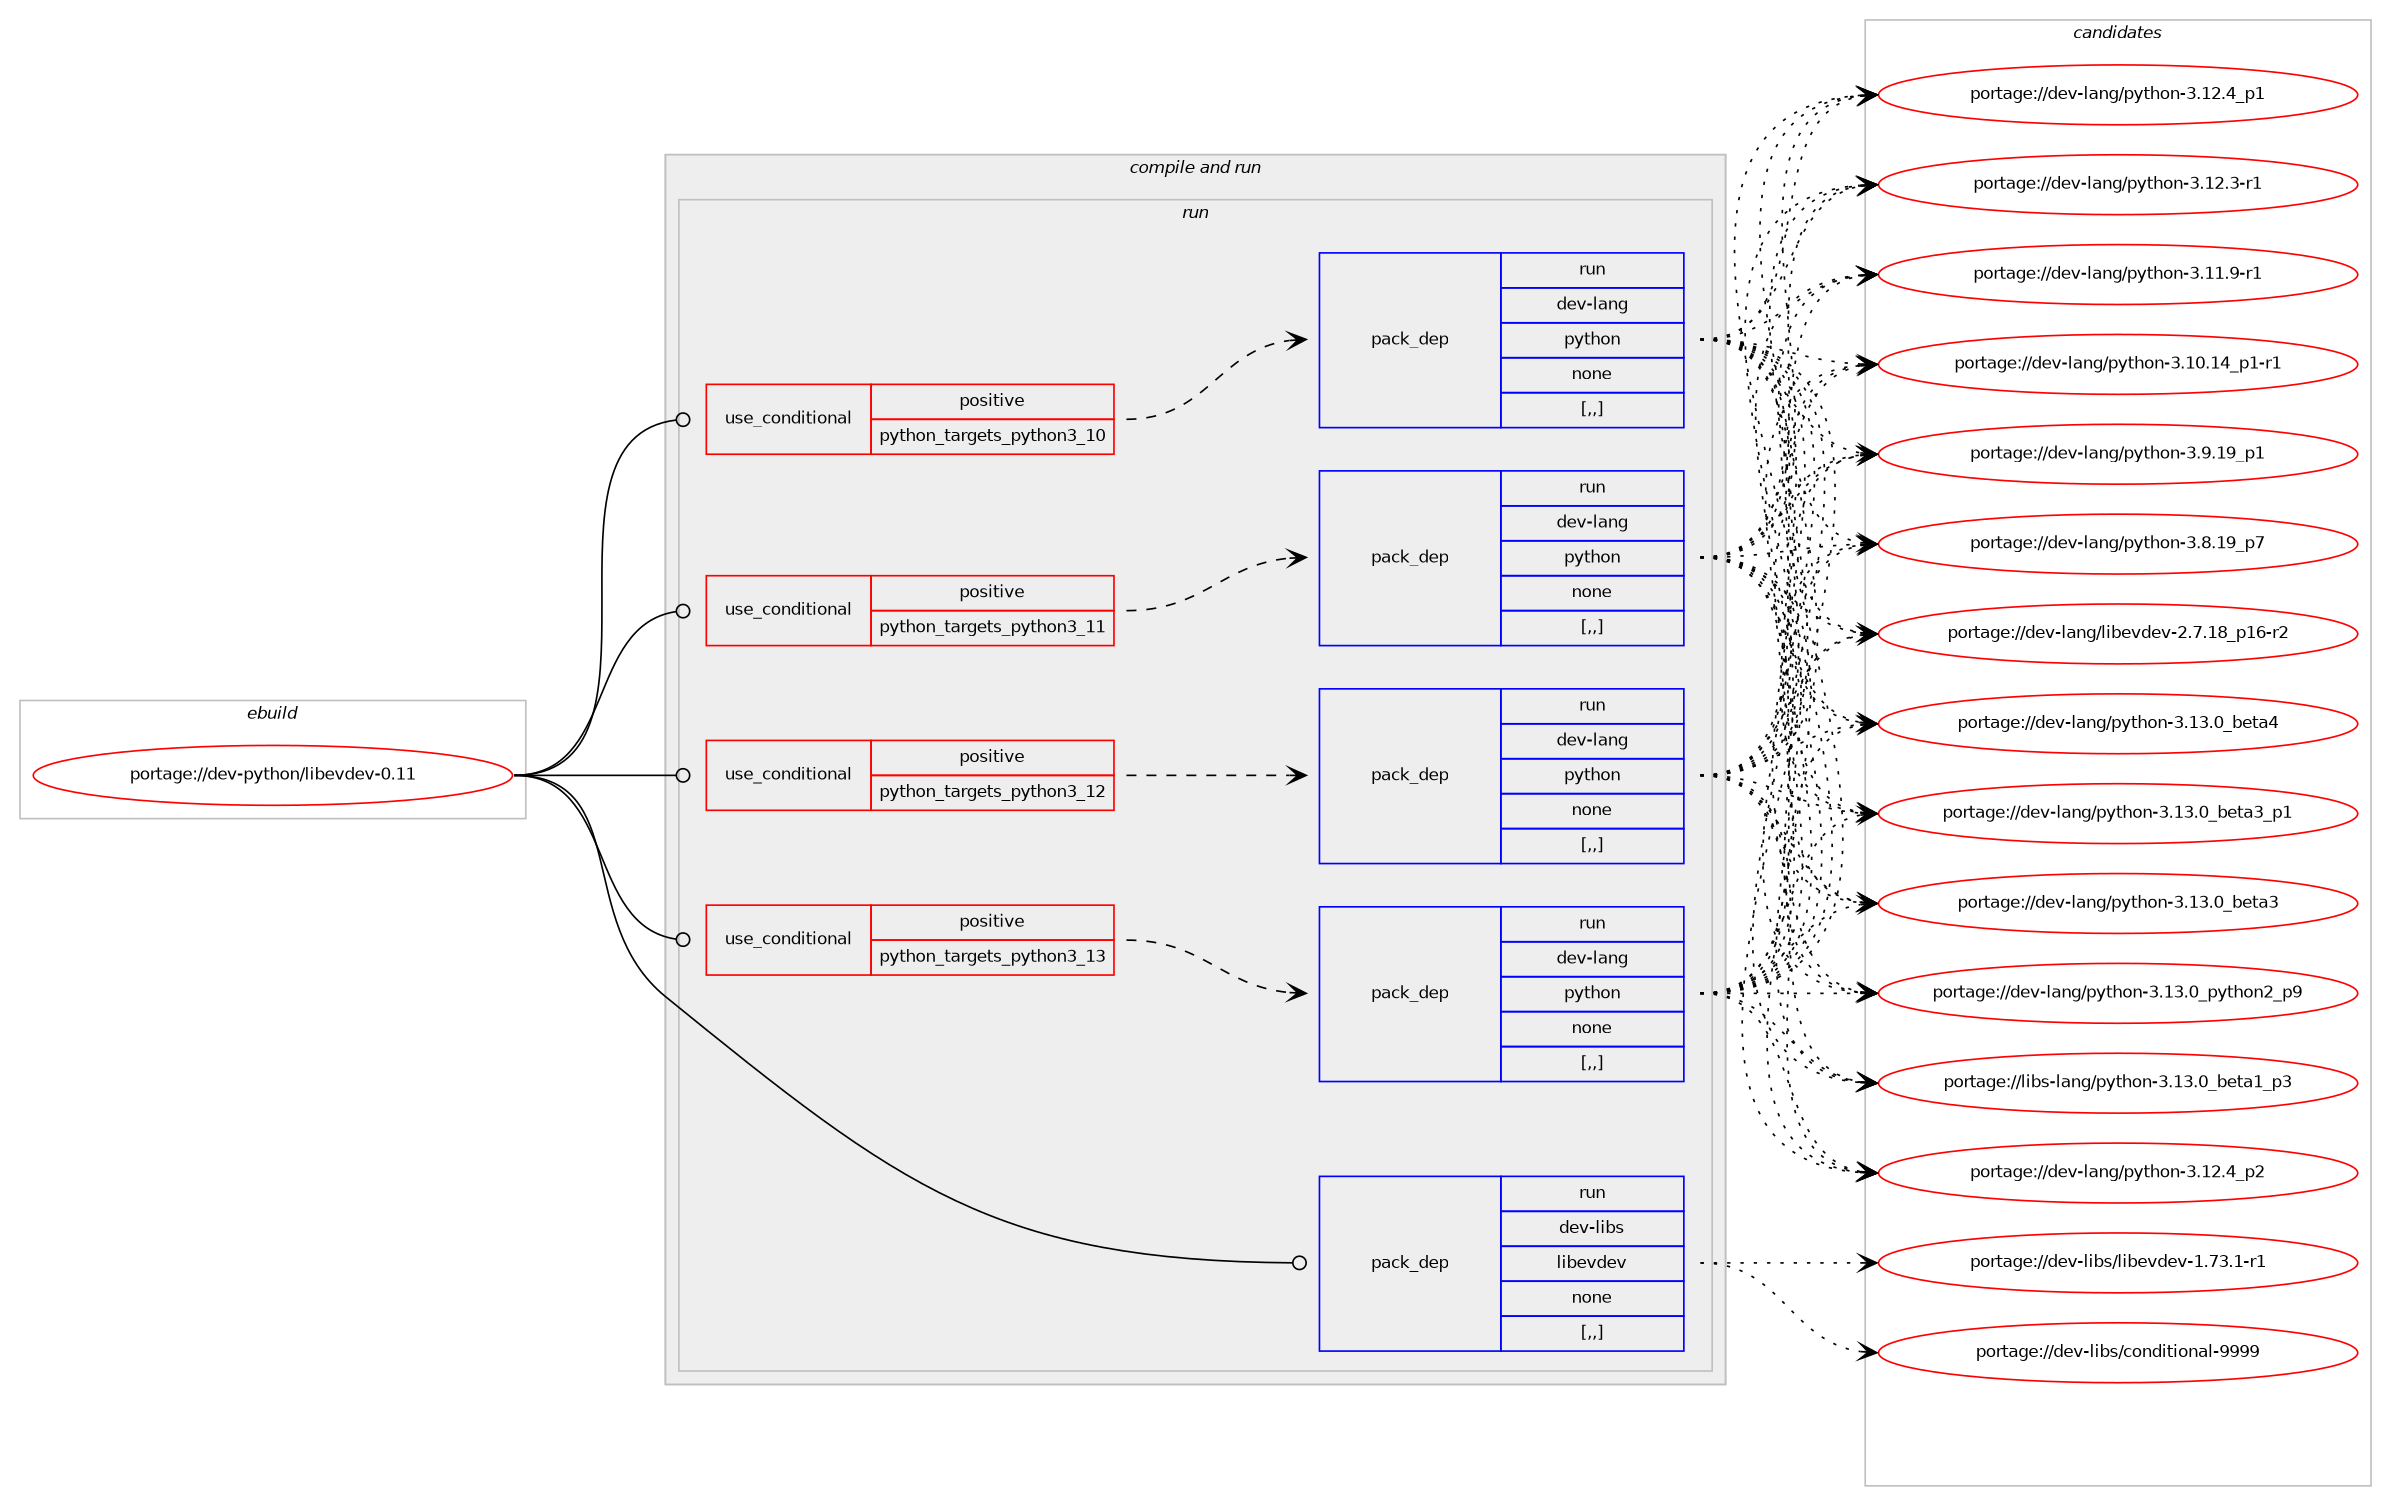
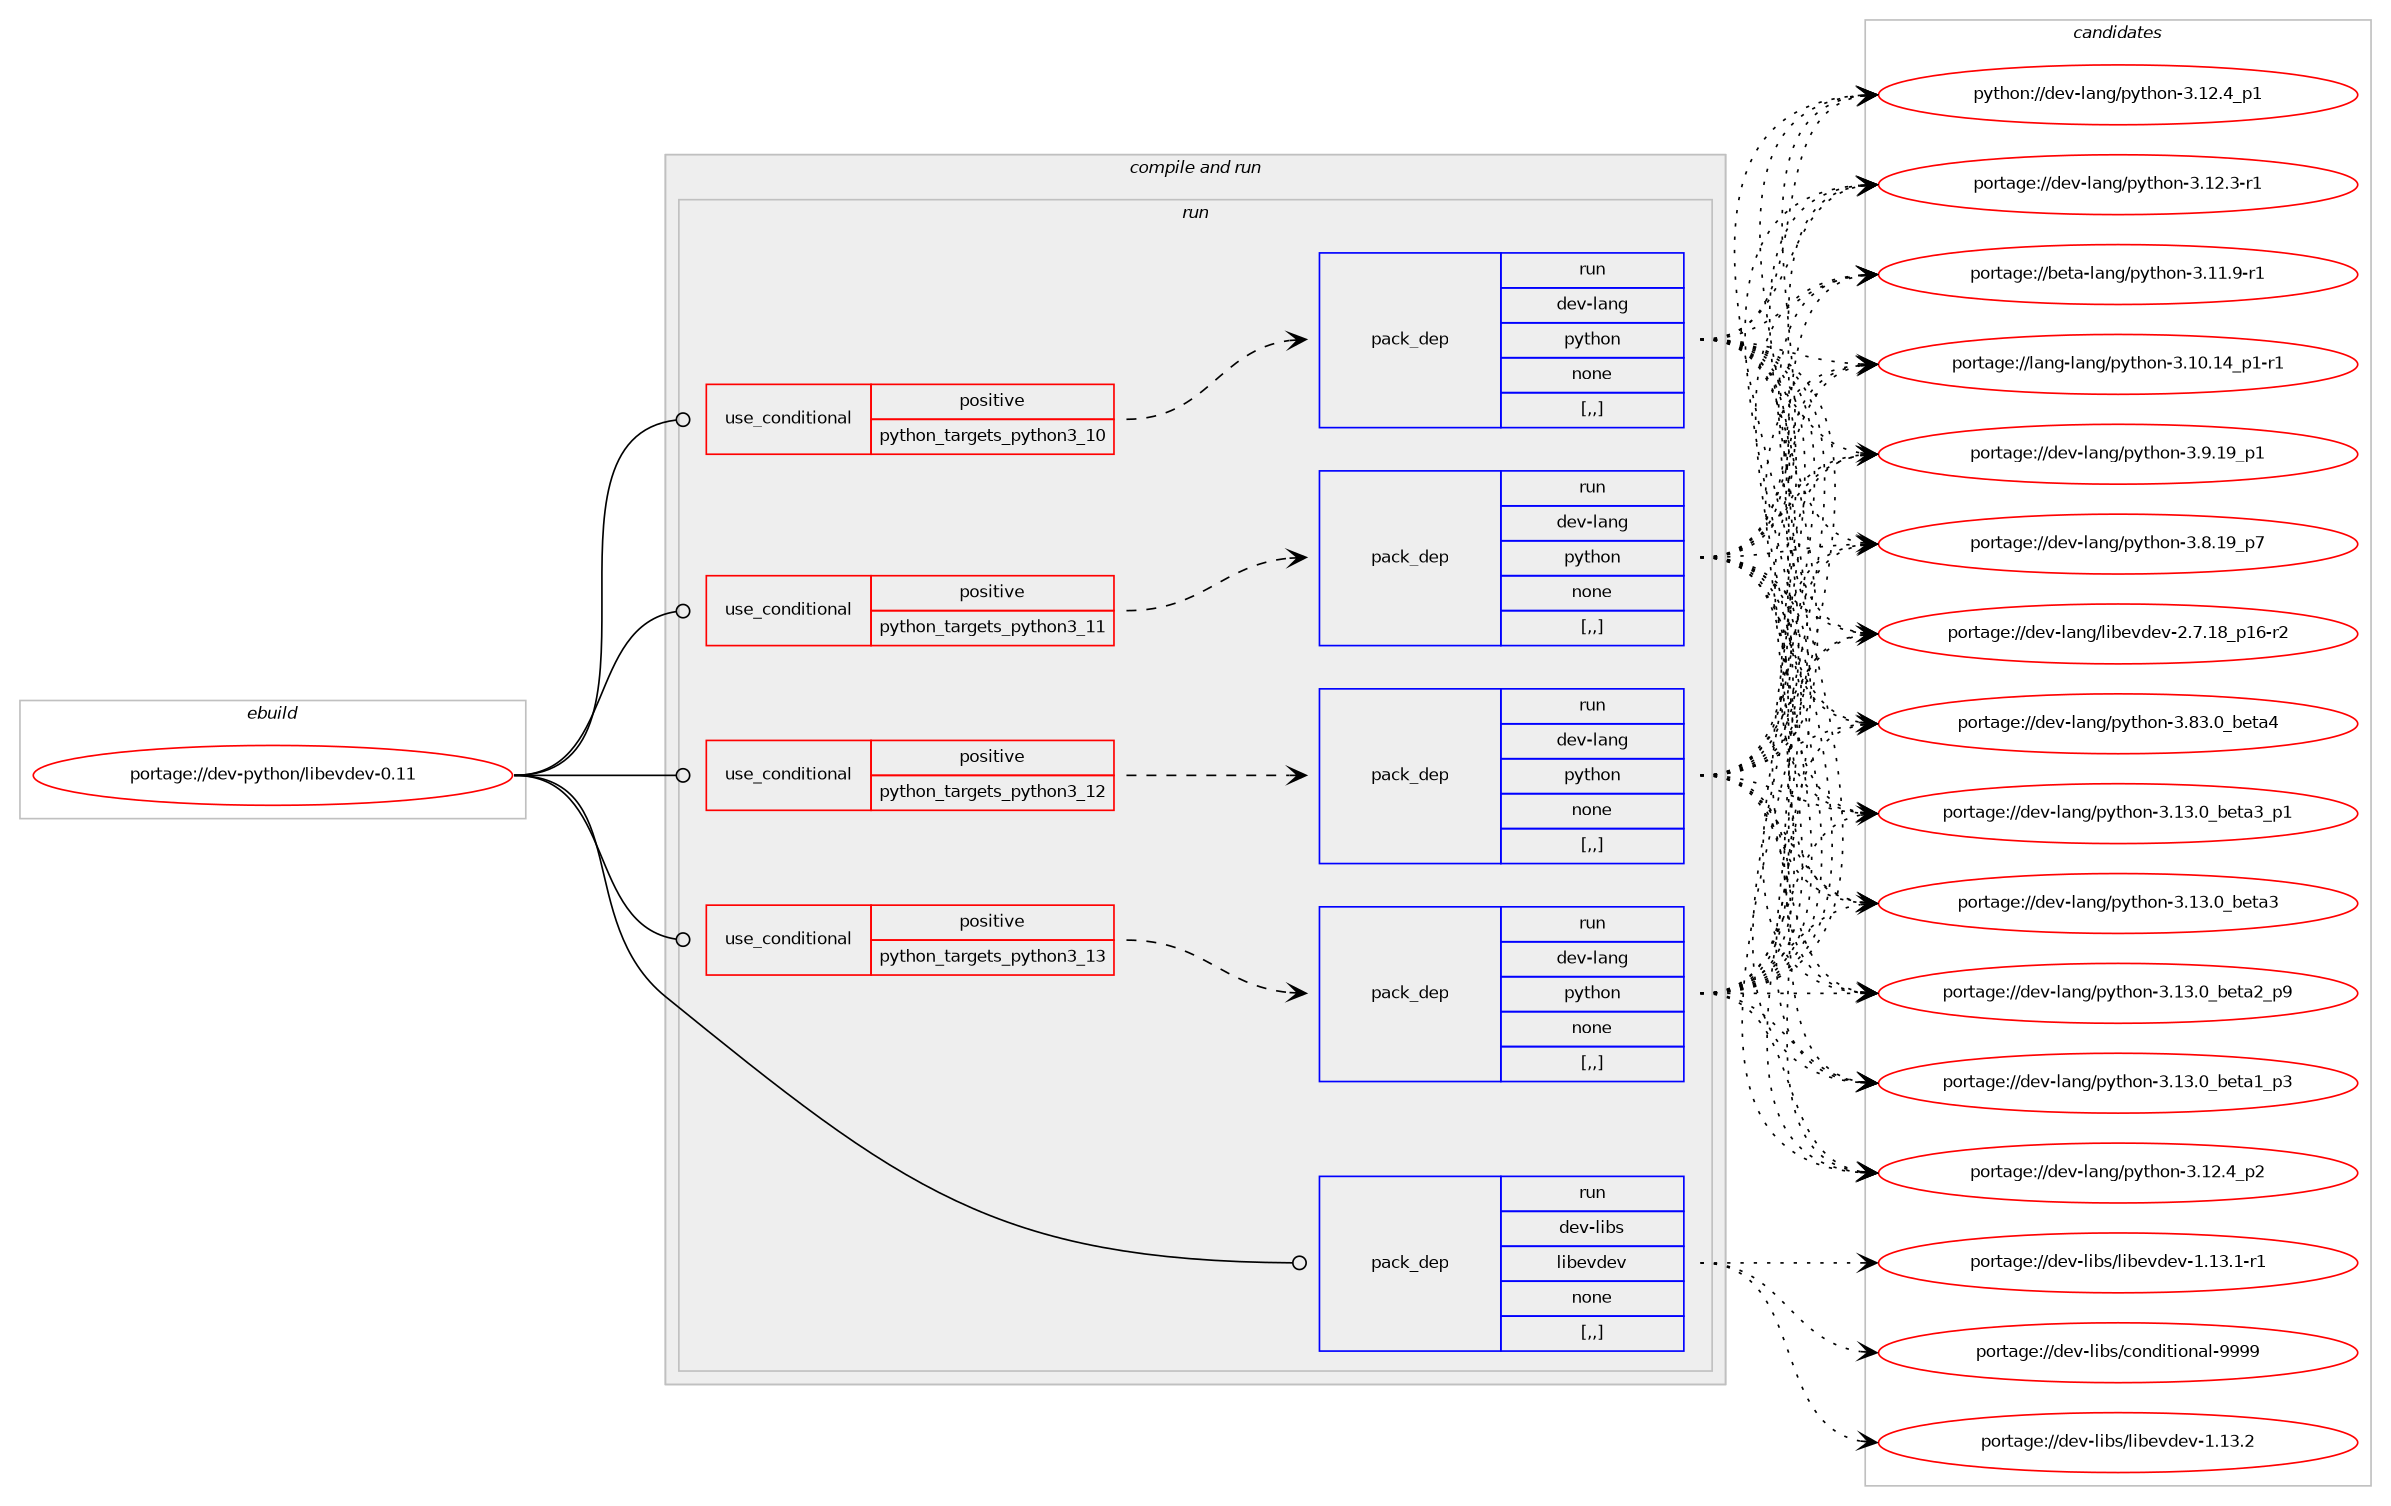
  digraph {
    compound=true
    concentrate=true
    fontname=Helvetica
    fontsize=10
    newrank=true
    rankdir=LR
    ranksep=1.5
    node [color=red fontname=Helvetica fontsize=10]
    edge [arrowhead=vee headport=w style=dotted tailport=e weight=100]
    n1 [label="portage://dev-python/libevdev-0.11" width=4]
    n2 [color=blue label=<<TABLE BORDER="0" CELLBORDER="1" CELLSPACING="0" CELLPADDING="4" WIDTH="220"><TR><TD ROWSPAN="6" CELLPADDING="30">pack_dep</TD></TR><TR><TD WIDTH="110">run</TD></TR><TR><TD>dev-lang</TD></TR><TR><TD>python</TD></TR><TR><TD>none</TD></TR><TR><TD>[,,]</TD></TR></TABLE>> shape=none]
    n3 [label=<<TABLE BORDER="0" CELLBORDER="1" CELLSPACING="0" CELLPADDING="4"><TR><TD ROWSPAN="3" CELLPADDING="10">use_conditional</TD></TR><TR><TD>positive</TD></TR><TR><TD>python_targets_python3_10</TD></TR></TABLE>> shape=none]
    n4 [color=blue label=<<TABLE BORDER="0" CELLBORDER="1" CELLSPACING="0" CELLPADDING="4" WIDTH="220"><TR><TD ROWSPAN="6" CELLPADDING="30">pack_dep</TD></TR><TR><TD WIDTH="110">run</TD></TR><TR><TD>dev-lang</TD></TR><TR><TD>python</TD></TR><TR><TD>none</TD></TR><TR><TD>[,,]</TD></TR></TABLE>> shape=none]
    n5 [label=<<TABLE BORDER="0" CELLBORDER="1" CELLSPACING="0" CELLPADDING="4"><TR><TD ROWSPAN="3" CELLPADDING="10">use_conditional</TD></TR><TR><TD>positive</TD></TR><TR><TD>python_targets_python3_11</TD></TR></TABLE>> shape=none]
    n6 [color=blue label=<<TABLE BORDER="0" CELLBORDER="1" CELLSPACING="0" CELLPADDING="4" WIDTH="220"><TR><TD ROWSPAN="6" CELLPADDING="30">pack_dep</TD></TR><TR><TD WIDTH="110">run</TD></TR><TR><TD>dev-lang</TD></TR><TR><TD>python</TD></TR><TR><TD>none</TD></TR><TR><TD>[,,]</TD></TR></TABLE>> shape=none]
    n7 [label=<<TABLE BORDER="0" CELLBORDER="1" CELLSPACING="0" CELLPADDING="4"><TR><TD ROWSPAN="3" CELLPADDING="10">use_conditional</TD></TR><TR><TD>positive</TD></TR><TR><TD>python_targets_python3_12</TD></TR></TABLE>> shape=none]
    n8 [color=blue label=<<TABLE BORDER="0" CELLBORDER="1" CELLSPACING="0" CELLPADDING="4" WIDTH="220"><TR><TD ROWSPAN="6" CELLPADDING="30">pack_dep</TD></TR><TR><TD WIDTH="110">run</TD></TR><TR><TD>dev-lang</TD></TR><TR><TD>python</TD></TR><TR><TD>none</TD></TR><TR><TD>[,,]</TD></TR></TABLE>> shape=none]
    n9 [label=<<TABLE BORDER="0" CELLBORDER="1" CELLSPACING="0" CELLPADDING="4"><TR><TD ROWSPAN="3" CELLPADDING="10">use_conditional</TD></TR><TR><TD>positive</TD></TR><TR><TD>python_targets_python3_13</TD></TR></TABLE>> shape=none]
    n10 [color=blue label=<<TABLE BORDER="0" CELLBORDER="1" CELLSPACING="0" CELLPADDING="4" WIDTH="220"><TR><TD ROWSPAN="6" CELLPADDING="30">pack_dep</TD></TR><TR><TD WIDTH="110">run</TD></TR><TR><TD>dev-libs</TD></TR><TR><TD>libevdev</TD></TR><TR><TD>none</TD></TR><TR><TD>[,,]</TD></TR></TABLE>> shape=none]
-   n11 [label="portage://dev-lang/python-3.13.0_beta4" width=4]
+   n11 [label="portage://dev-lang/python-3.83.0_beta4" width=4]
    n12 [label="portage://dev-lang/python-3.13.0_beta3_p1" width=4]
    n13 [label="portage://dev-lang/python-3.13.0_beta3" width=4]
-   n14 [label="portage://dev-lang/python-3.13.0_python2_p9" width=4]
-   n15 [label="portage://libs-lang/python-3.13.0_beta1_p3" width=4]
+   n14 [label="portage://dev-lang/python-3.13.0_beta2_p9" width=4]
+   n15 [label="portage://dev-lang/python-3.13.0_beta1_p3" width=4]
    n16 [label="portage://dev-lang/python-3.12.4_p2" width=4]
-   n17 [label="portage://dev-lang/python-3.12.4_p1" width=4]
+   n17 [label="python://dev-lang/python-3.12.4_p1" width=4]
    n18 [label="portage://dev-lang/python-3.12.3-r1" width=4]
-   n19 [label="portage://dev-lang/python-3.11.9-r1" width=4]
-   n20 [label="portage://dev-lang/python-3.10.14_p1-r1" width=4]
+   n19 [label="portage://beta-lang/python-3.11.9-r1" width=4]
+   n20 [label="portage://lang-lang/python-3.10.14_p1-r1" width=4]
    n21 [label="portage://dev-lang/python-3.9.19_p1" width=4]
    n22 [label="portage://dev-lang/python-3.8.19_p7" width=4]
    n23 [label="portage://dev-lang/libevdev-2.7.18_p16-r2" width=4]
    n24 [label="portage://dev-libs/conditional-9999" width=4]
-   n26 [label="portage://dev-libs/libevdev-1.73.1-r1" width=4]
+   n25 [label="portage://dev-libs/libevdev-1.13.2" width=4]
+   n26 [label="portage://dev-libs/libevdev-1.13.1-r1" width=4]
    subgraph cluster_1 {
      color=gray
      label=<<i>ebuild</i>>
      n1
    }
    subgraph cluster_2 {
      color=gray
      label=<<i>dependencies</i>>
      subgraph cluster_3 {
        color=gray
        fillcolor="#eeeeee"
        label=<<i>compile</i>>
        style=filled
      }
      subgraph cluster_4 {
        color=gray
        fillcolor="#eeeeee"
        label=<<i>compile and run</i>>
        style=filled
      }
      subgraph cluster_5 {
        color=gray
        fillcolor="#eeeeee"
        label=<<i>run</i>>
        style=filled
        subgraph sub_6 {
          color=gray
          fillcolor="#eeeeee"
          label=<<i>run</i>>
          style=filled
          n3
          subgraph sub_7 {
            color=gray
            fillcolor="#eeeeee"
            label=<<i>run</i>>
            style=filled
            n2
          }
        }
        subgraph sub_8 {
          color=gray
          fillcolor="#eeeeee"
          label=<<i>run</i>>
          style=filled
          n5
          subgraph sub_9 {
            color=gray
            fillcolor="#eeeeee"
            label=<<i>run</i>>
            style=filled
            n4
          }
        }
        subgraph sub_10 {
          color=gray
          fillcolor="#eeeeee"
          label=<<i>run</i>>
          style=filled
          n7
          subgraph sub_11 {
            color=gray
            fillcolor="#eeeeee"
            label=<<i>run</i>>
            style=filled
            n6
          }
        }
        subgraph sub_12 {
          color=gray
          fillcolor="#eeeeee"
          label=<<i>run</i>>
          style=filled
          n9
          subgraph sub_13 {
            color=gray
            fillcolor="#eeeeee"
            label=<<i>run</i>>
            style=filled
            n8
          }
        }
        subgraph sub_14 {
          color=gray
          fillcolor="#eeeeee"
          label=<<i>run</i>>
          style=filled
          n10
        }
      }
    }
    subgraph cluster_15 {
      color=gray
      label=<<i>candidates</i>>
      rank=same
      subgraph sub_16 {
        color=black
        label=<<i>candidates</i>>
        nodesep=1
        rank=same
        n11
        n12
        n13
        n14
        n15
        n16
        n17
        n18
        n19
        n20
        n21
        n22
        n23
      }
      subgraph sub_17 {
        color=black
        label=<<i>candidates</i>>
        nodesep=1
        rank=same
        n11
        n12
        n13
        n14
        n15
        n16
        n17
        n18
        n19
        n20
        n21
        n22
        n23
      }
      subgraph sub_18 {
        color=black
        label=<<i>candidates</i>>
        nodesep=1
        rank=same
        n11
        n12
        n13
        n14
        n15
        n16
        n17
        n18
        n19
        n20
        n21
        n22
        n23
      }
      subgraph sub_19 {
        color=black
        label=<<i>candidates</i>>
        nodesep=1
        rank=same
        n11
        n12
        n13
        n14
        n15
        n16
        n17
        n18
        n19
        n20
        n21
        n22
        n23
      }
      subgraph sub_20 {
        color=black
        label=<<i>candidates</i>>
        nodesep=1
        rank=same
        n24
+       n25
        n26
      }
    }
    n1 -> n3 [arrowhead=odot style=solid weight=20]
    n1 -> n5 [arrowhead=odot style=solid weight=20]
    n1 -> n7 [arrowhead=odot style=solid weight=20]
    n1 -> n9 [arrowhead=odot style=solid weight=20]
    n1 -> n10 [arrowhead=odot style=solid weight=20]
    n2 -> n11
    n2 -> n12
    n2 -> n13
    n2 -> n14
    n2 -> n15
    n2 -> n16
    n2 -> n17
    n2 -> n18
    n2 -> n19
    n2 -> n20
    n2 -> n21
    n2 -> n22
    n2 -> n23
    n3 -> n2 [style=dashed weight=20]
    n4 -> n11
    n4 -> n12
    n4 -> n13
    n4 -> n14
    n4 -> n15
    n4 -> n16
    n4 -> n17
    n4 -> n18
    n4 -> n19
    n4 -> n20
    n4 -> n21
    n4 -> n22
    n4 -> n23
    n5 -> n4 [style=dashed weight=20]
    n6 -> n11
    n6 -> n12
    n6 -> n13
    n6 -> n14
    n6 -> n15
    n6 -> n16
    n6 -> n17
    n6 -> n18
    n6 -> n19
    n6 -> n20
    n6 -> n21
    n6 -> n22
    n6 -> n23
    n7 -> n6 [style=dashed weight=20]
    n8 -> n11
    n8 -> n12
    n8 -> n13
    n8 -> n14
    n8 -> n15
    n8 -> n16
    n8 -> n17
    n8 -> n18
    n8 -> n19
    n8 -> n20
    n8 -> n21
    n8 -> n22
    n8 -> n23
    n9 -> n8 [style=dashed weight=20]
    n10 -> n24
+   n10 -> n25
    n10 -> n26
  }
